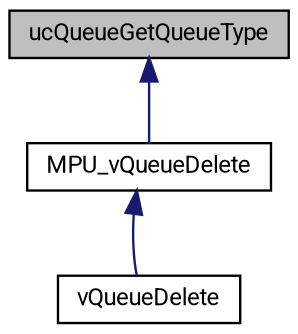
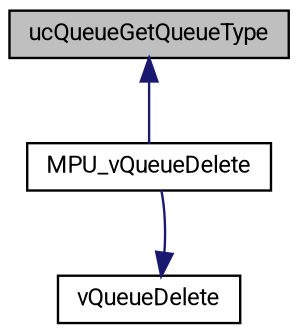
  digraph {
    fontname=Roboto
    rankdir=TB
    node [color=black fillcolor=white fontname=Roboto fontsize=10 shape=record style=filled]
    edge [color=midnightblue dir=back fontname=Roboto fontsize=10 labelfontname=Helvetica labelfontsize=10 style=solid]
    n1 [fillcolor=grey75 fontcolor=black height=0.2 label=ucQueueGetQueueType width=0.4]
    n2 [height=0.2 label=MPU_vQueueDelete width=0.4]
    n3 [height=0.2 label=vQueueDelete width=0.4]
    n1 -> n2
-   n2 -> n3
+   n3 -> n2
  }
